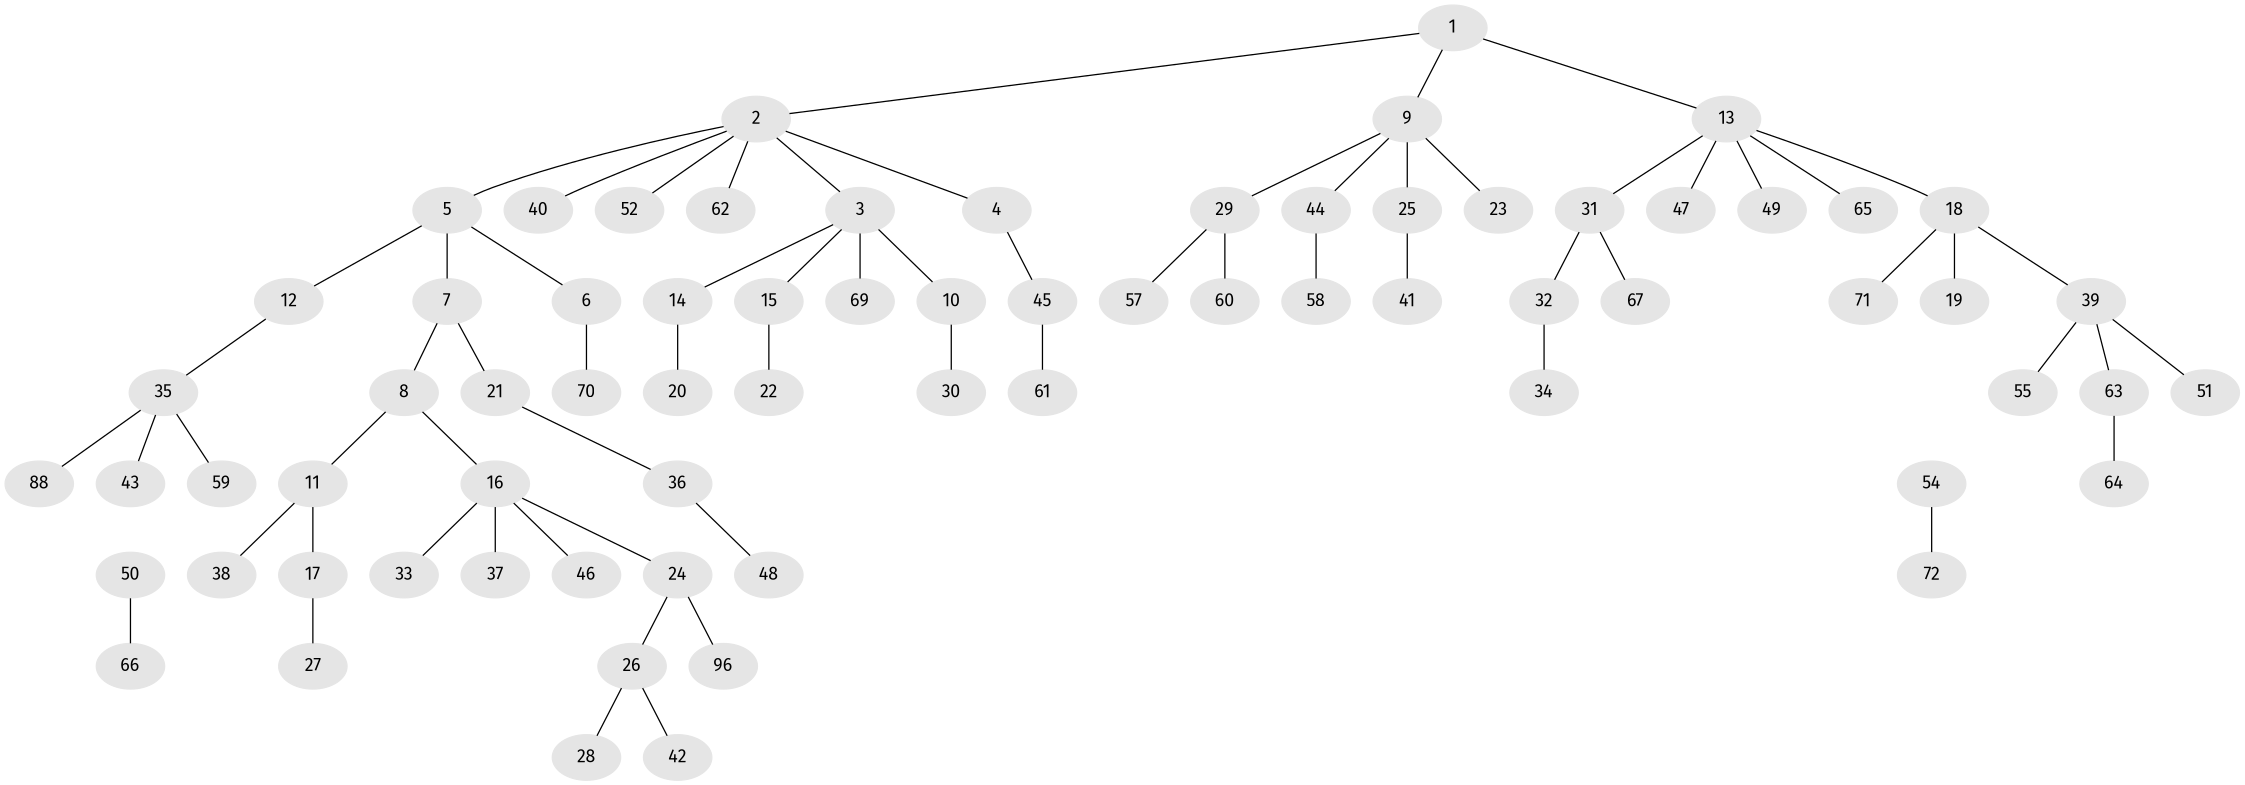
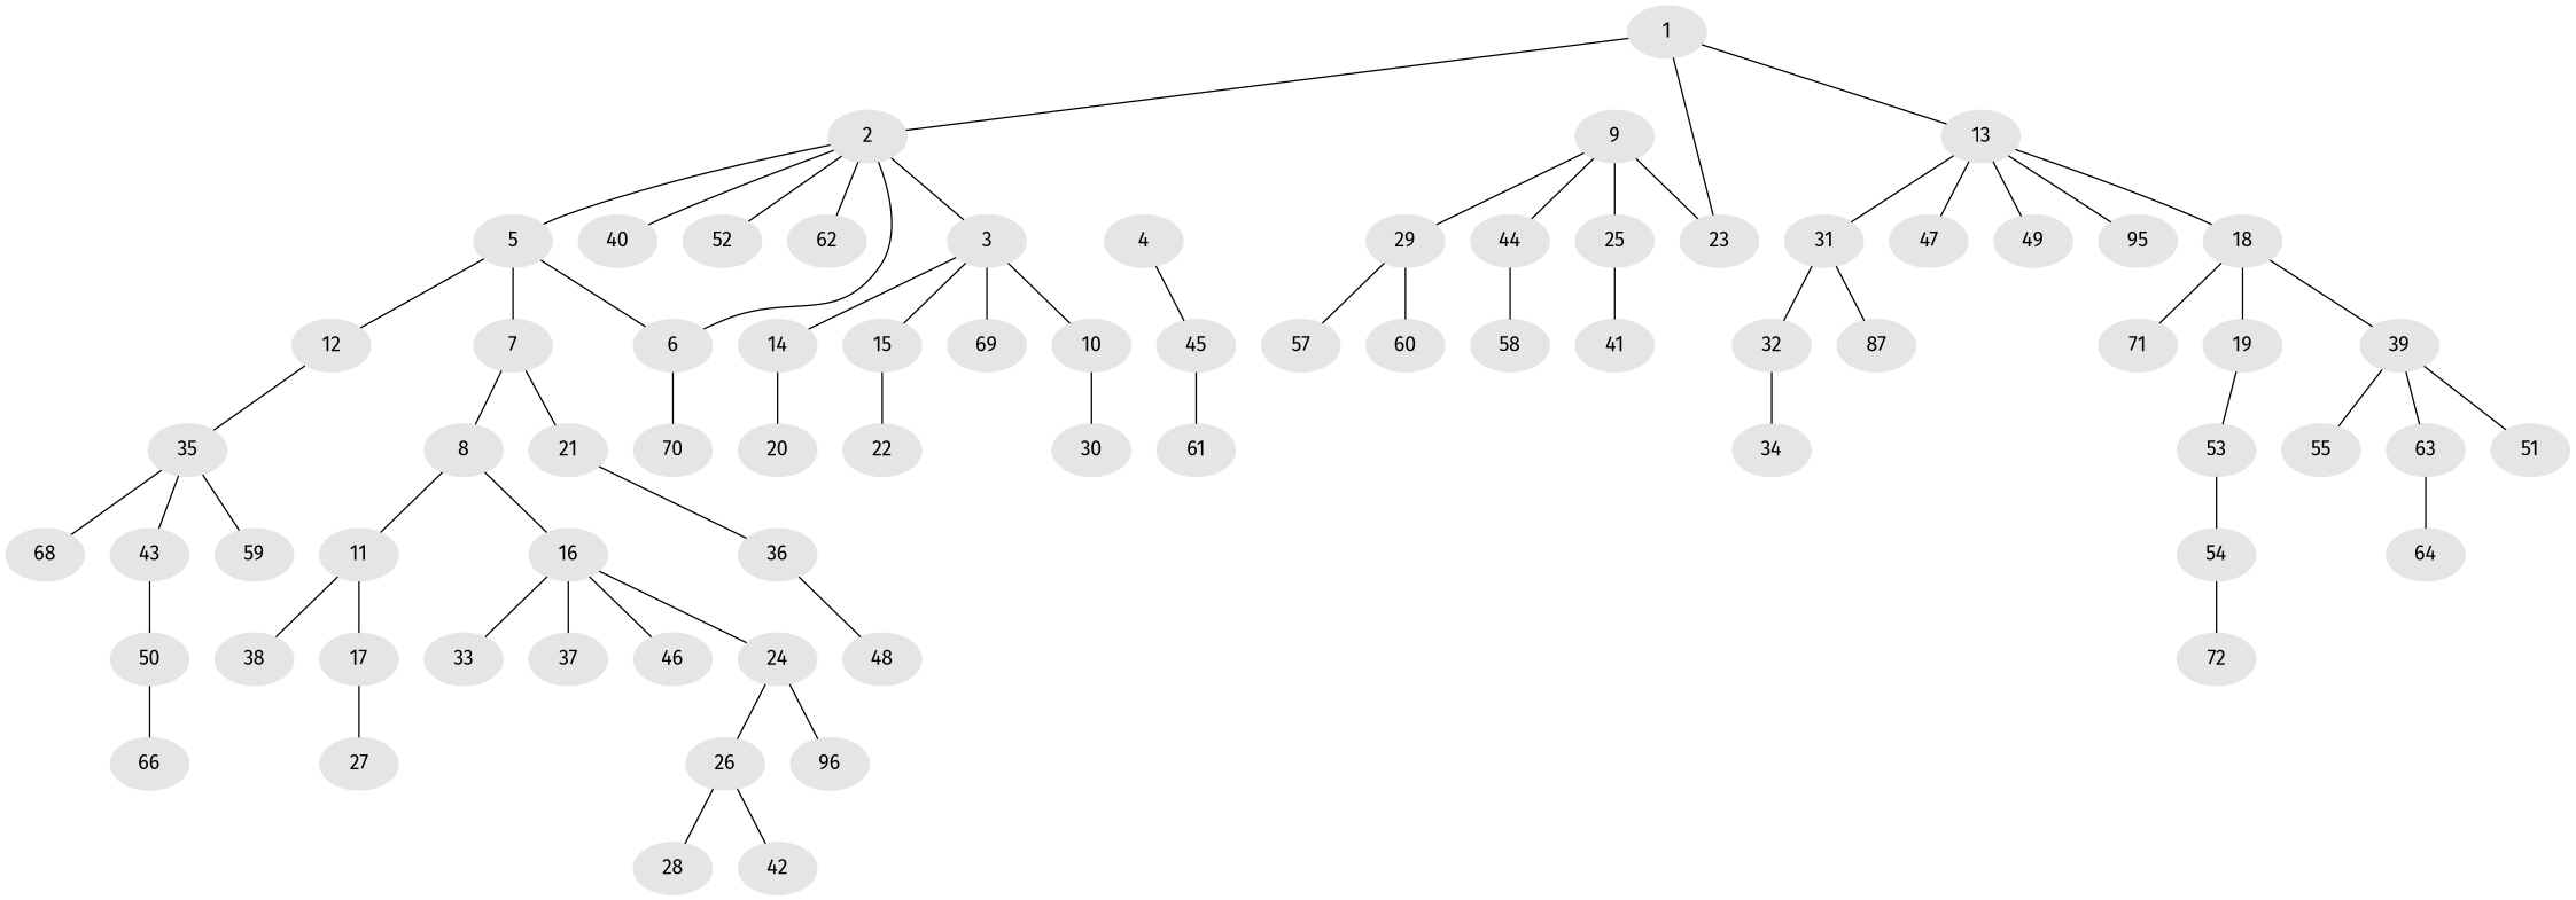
  graph {
    fontname="Fira Sans"
    node [color=gray90 fontname="Fira Sans" style=filled]
    edge [fontname="Fira Sans"]
    1
    2
    9
    13
    3
    4
    5
    40
    52
    62
    23
    25
    29
    44
    18
    31
    47
    49
-   65
+   65 [label=95]
    10
    14
    15
    69
    45
    6
    7
    12
    30
    20
    22
    61
    70
    8
    21
    35
    11
    16
    36
    17
    38
    24
    33
    37
    46
    41
    57
    60
    58
    27
    43
    59
-   68 [label=88]
+   68
    19
    39
    71
    32
-   67
+   67 [label=87]
    26
    n59 [label=96]
+   53
    51
    55
    63
    54
    48
    28
    42
    34
    50
    64
    66
    72
    1 -- 2
-   1 -- 9
+   1 -- 23
    1 -- 13
    2 -- 3
-   2 -- 4
+   2 -- 6
    2 -- 5
    2 -- 40
    2 -- 52
    2 -- 62
    9 -- 23
    9 -- 25
    9 -- 29
    9 -- 44
    13 -- 18
    13 -- 31
    13 -- 47
    13 -- 49
    13 -- 65
    3 -- 10
    3 -- 14
    3 -- 15
    3 -- 69
    4 -- 45
    5 -- 6
    5 -- 7
    5 -- 12
    25 -- 41
    29 -- 57
    29 -- 60
    44 -- 58
    18 -- 19
    18 -- 39
    18 -- 71
    31 -- 32
    31 -- 67
    10 -- 30
    14 -- 20
    15 -- 22
    45 -- 61
    6 -- 70
    7 -- 8
    7 -- 21
    12 -- 35
    8 -- 11
    8 -- 16
    21 -- 36
    35 -- 43
    35 -- 59
    35 -- 68
    11 -- 17
    11 -- 38
    16 -- 24
    16 -- 33
    16 -- 37
    16 -- 46
    36 -- 48
    17 -- 27
    24 -- 26
    24 -- n59
+   43 -- 50
+   19 -- 53
    39 -- 51
    39 -- 55
    39 -- 63
    32 -- 34
    26 -- 28
    26 -- 42
+   53 -- 54
    63 -- 64
    54 -- 72
    50 -- 66
  }
